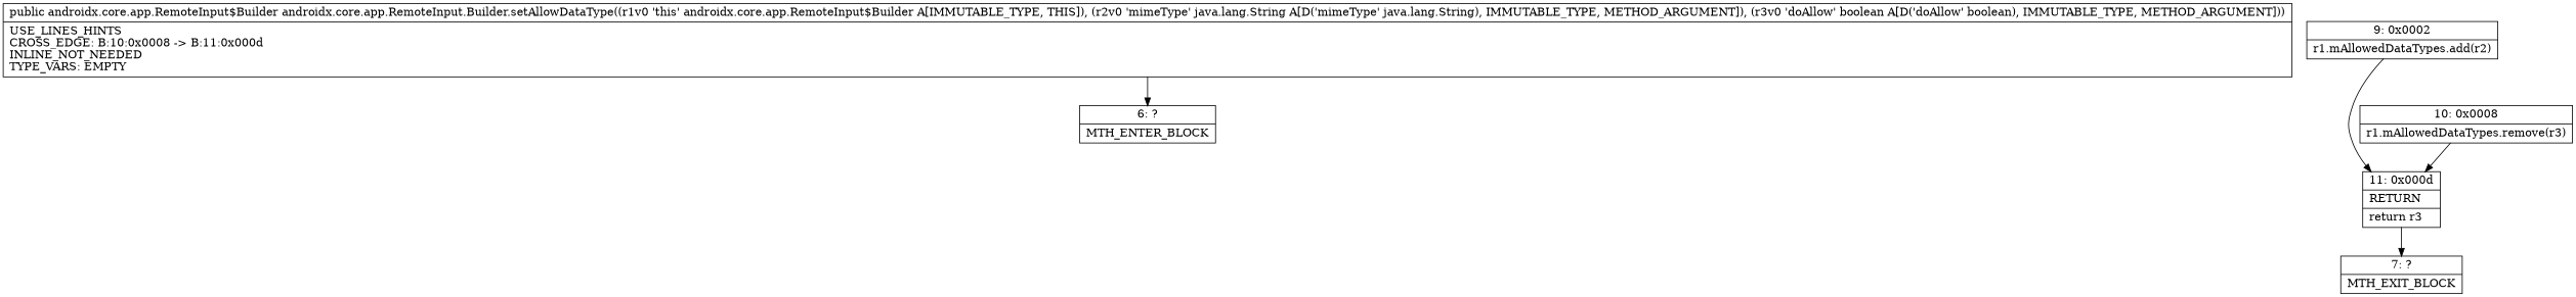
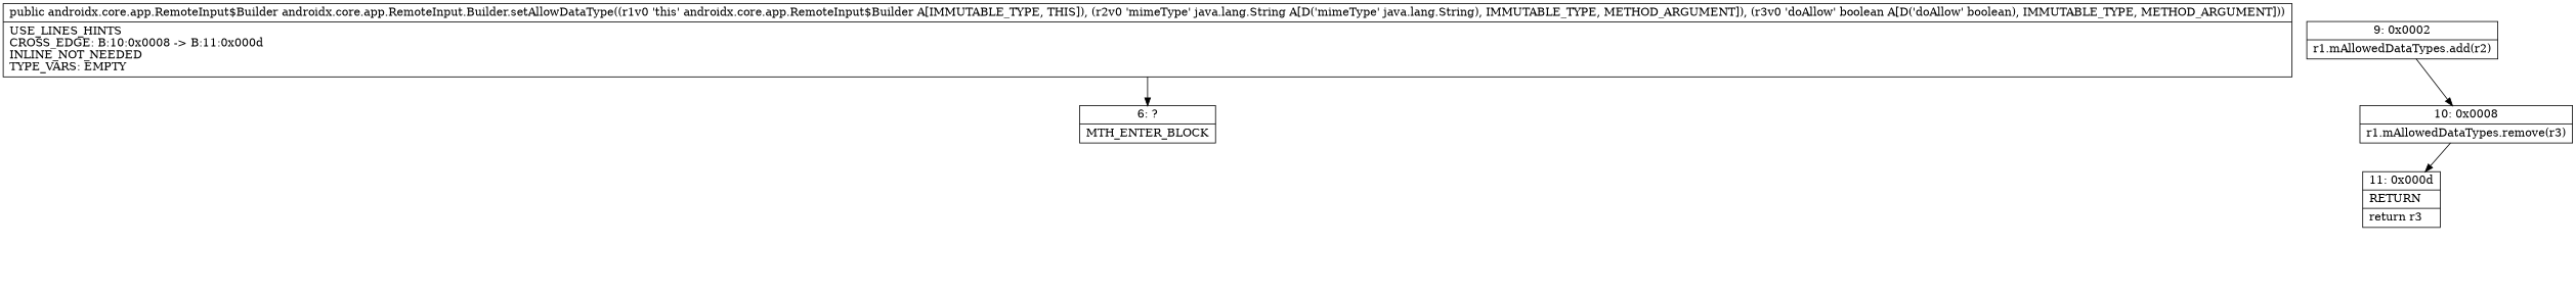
  digraph {
    node [shape=record]
    n1 [label="{6\:\ ?|MTH_ENTER_BLOCK\l}"]
    n2 [label="{9\:\ 0x0002|r1.mAllowedDataTypes.add(r2)\l}"]
    n3 [label="{11\:\ 0x000d|RETURN\l|return r3\l}"]
    n4 [label="{10\:\ 0x0008|r1.mAllowedDataTypes.remove(r3)\l}"]
-   n5 [label="{7\:\ ?|MTH_EXIT_BLOCK\l}"]
    n6 [label="{public androidx.core.app.RemoteInput$Builder androidx.core.app.RemoteInput.Builder.setAllowDataType((r1v0 'this' androidx.core.app.RemoteInput$Builder A[IMMUTABLE_TYPE, THIS]), (r2v0 'mimeType' java.lang.String A[D('mimeType' java.lang.String), IMMUTABLE_TYPE, METHOD_ARGUMENT]), (r3v0 'doAllow' boolean A[D('doAllow' boolean), IMMUTABLE_TYPE, METHOD_ARGUMENT]))  | USE_LINES_HINTS\lCROSS_EDGE: B:10:0x0008 \-\> B:11:0x000d\lINLINE_NOT_NEEDED\lTYPE_VARS: EMPTY\l}"]
-   n2 -> n3
-   n3 -> n5
+   n2 -> n4
    n4 -> n3
    n6 -> n1
  }
